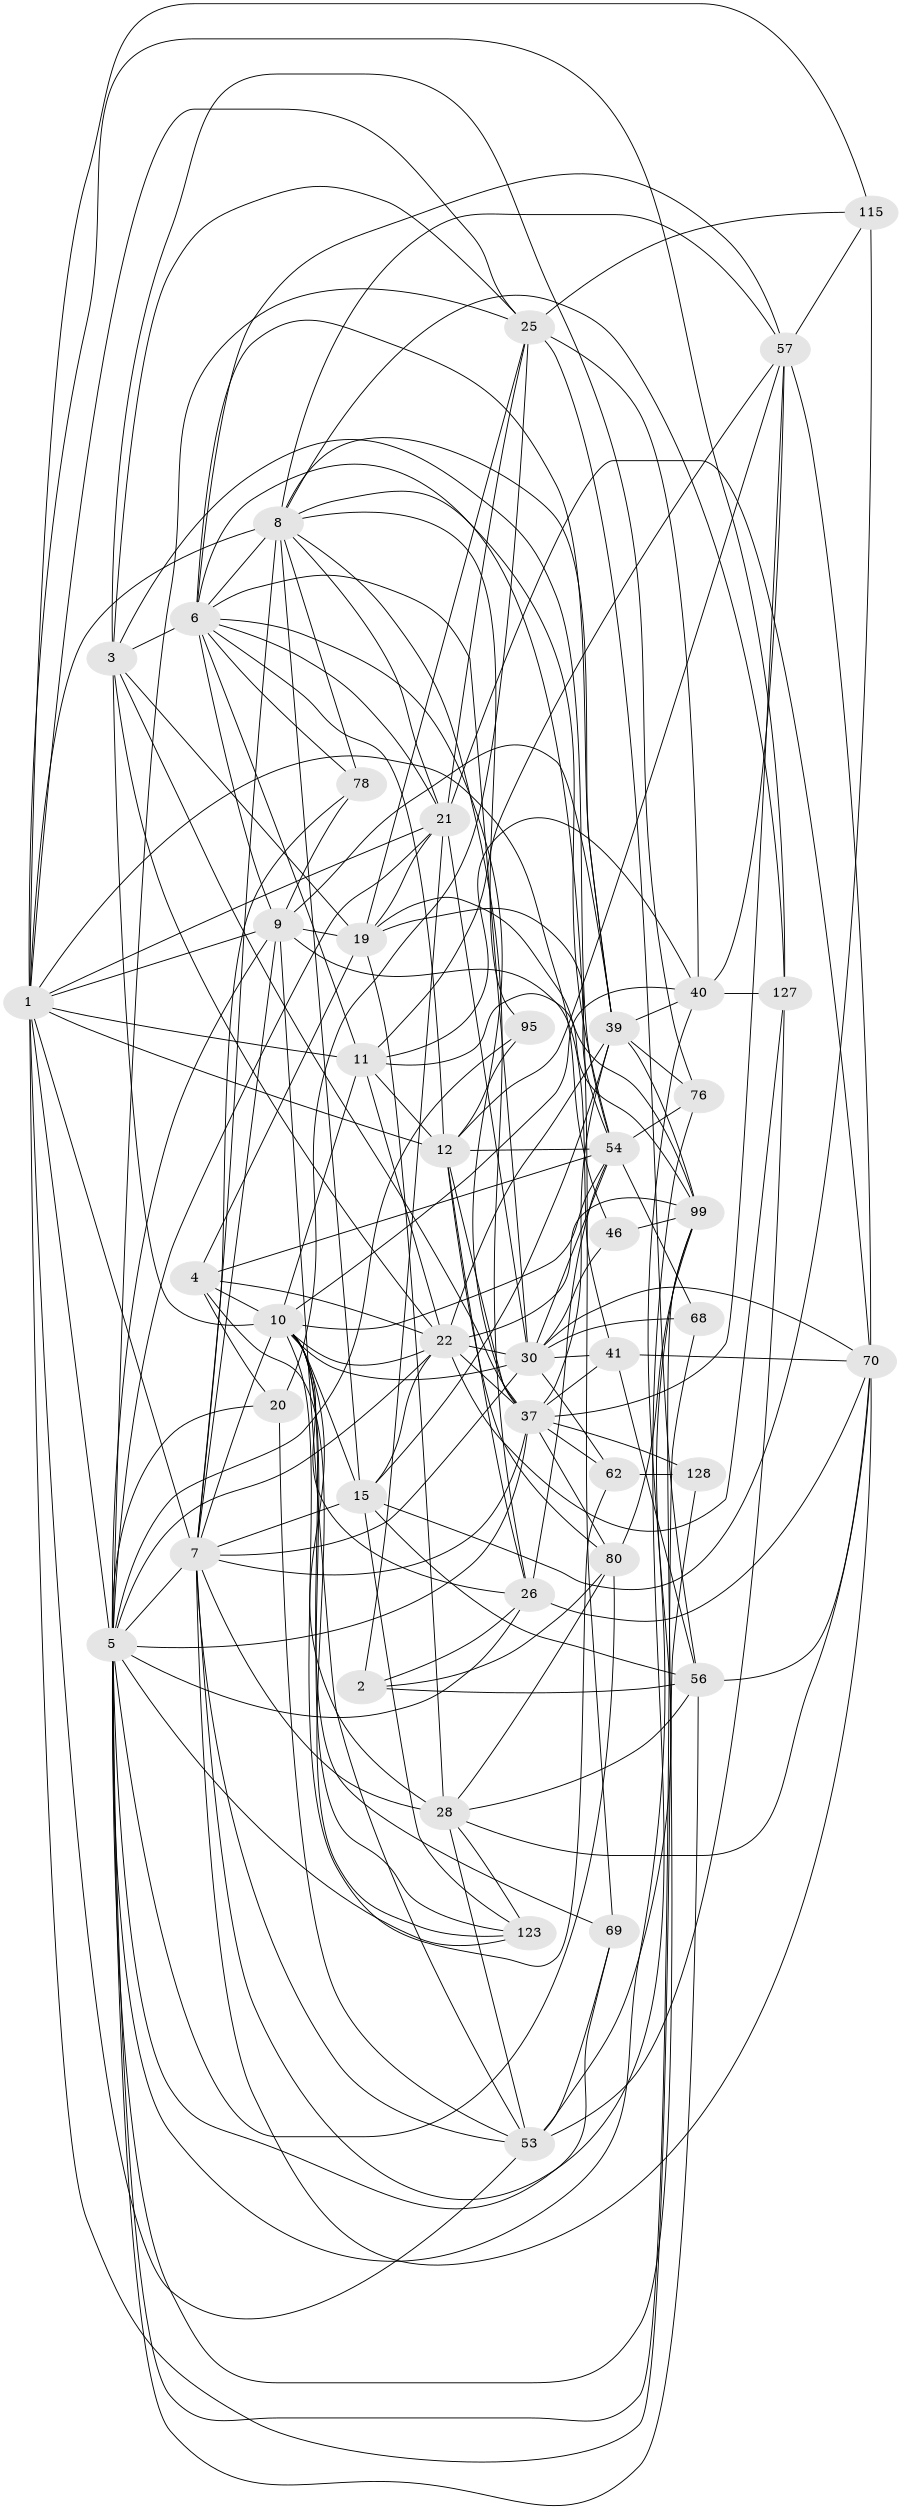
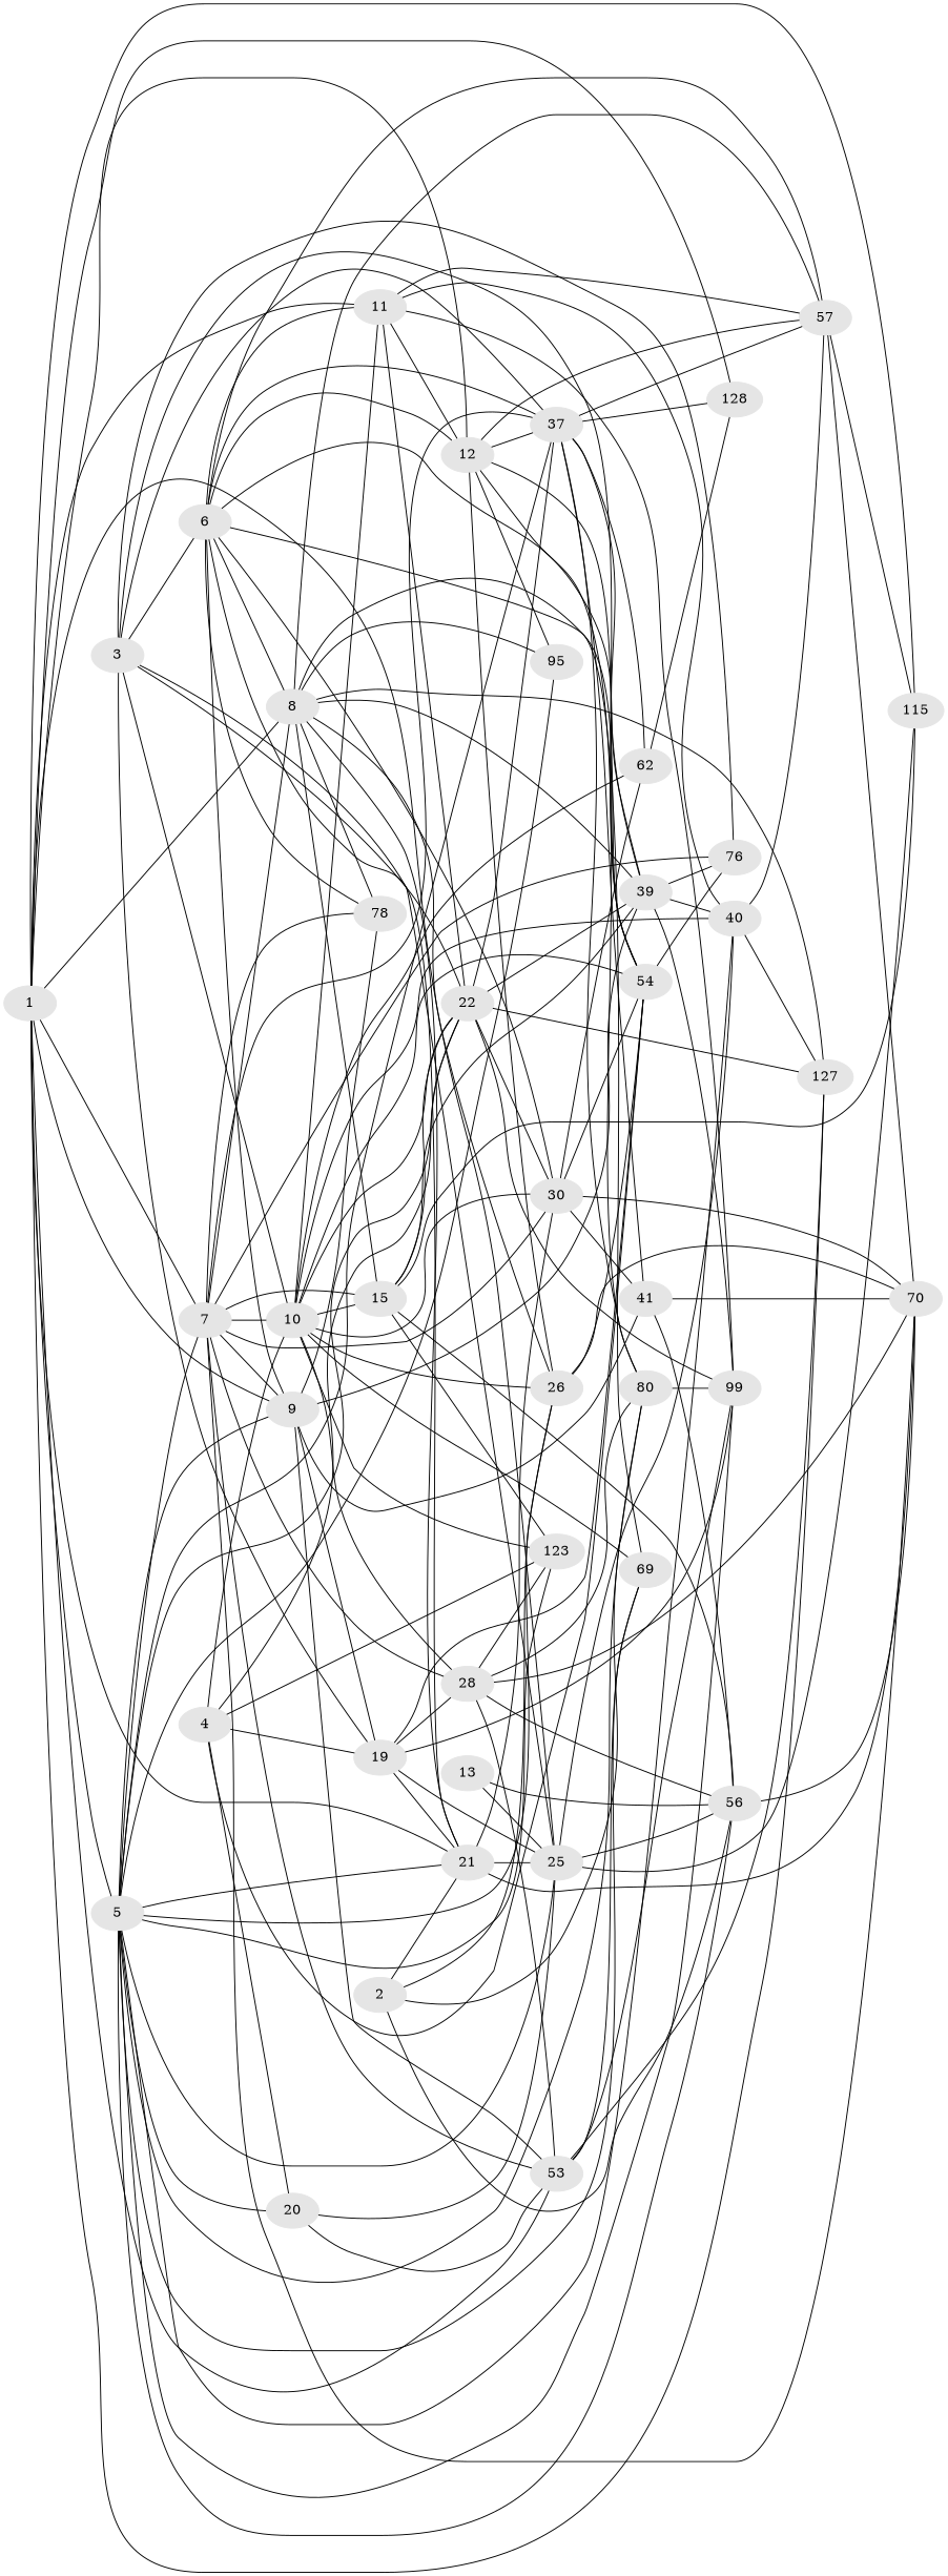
  graph {
    rankdir=LR
    node [color=gray90 style=filled]
    1 [super="+74+38"]
    5 [super="+122+14"]
    7 [super="+107+95+73"]
    8 [super="+66+24+88"]
    9 [super="+121+22"]
    11 [super="+67+125"]
    12 [super="+64+59"]
    21 [super="+23+71"]
    25 [super="+65+51"]
-   46
    53 [super="+98"]
    115
    127
    128
    26 [super="+131+34"]
    56 [super="+89+111"]
    80 [super="+104+92"]
    n18 [label=22 super="+42+29+97"]
    37 [super="+45+55"]
    20
    123 [super="+144+139"]
    40 [super="+50"]
-   68
    69
    n25 [label=95]
    99 [super="+134"]
    30 [super="+52+137"]
    10 [super="+85+17"]
    76
    78
    15 [super="+60+72"]
    28 [super="+58+112"]
    70 [super="+83"]
    54 [super="+114+94"]
    39 [super="+140+119+49"]
    57 [super="+136+87"]
    19 [super="+124+101"]
    41 [super="+108"]
    62
    2 [super="+16"]
    3 [super="+33"]
    6 [super="+103+31+110+90"]
    4 [super="+43"]
+   13
    1 -- 5
    1 -- 7
    1 -- 8
    1 -- 9
    1 -- 11
    1 -- 12
    1 -- 21
    1 -- 25
-   1 -- 46
    1 -- 53
    1 -- 115
    1 -- 127
    1 -- 128
    5 -- 7
    5 -- 9
    5 -- 21
    5 -- 25
    5 -- 26 [weight=2]
    5 -- 56
    5 -- 80
    5 -- n18
    5 -- 37 [weight=2]
    5 -- 20
    5 -- 123
    5 -- 40
-   5 -- 68 [weight=2]
    5 -- 69
    5 -- n25 [weight=2]
    5 -- 99
    7 -- 8
    7 -- 9
    7 -- 53
    7 -- 37
    7 -- 30
    7 -- 10
    7 -- 76
    7 -- 78
    7 -- 15
    7 -- 28
    7 -- 70
    8 -- 21
    8 -- 127
    8 -- 26
    8 -- n25
    8 -- 78
    8 -- 15
    8 -- 54
    8 -- 39
    8 -- 57
    9 -- 53
    9 -- 78
    9 -- 39
    9 -- 19 [weight=2]
    9 -- 41
    11 -- 12
    11 -- n18
    11 -- 40
    11 -- 99
    11 -- 57
    12 -- 26
    12 -- 80 [weight=2]
    12 -- 37
    12 -- n25
    12 -- 54
    12 -- 57
    21 -- 25
    21 -- 30 [weight=2]
    21 -- 70
    25 -- 115
    25 -- 56
    25 -- 40
-   46 -- 99
    53 -- 127
    53 -- 69
    53 -- 99
    26 -- 70
    26 -- 54
    56 -- 70
    80 -- 99
    n18 -- 127
    n18 -- 37
    n18 -- 99
    n18 -- 30 [weight=2]
    n18 -- 39
    37 -- 128
    37 -- 80 [weight=2]
    37 -- 39
    37 -- 57
    37 -- 41
    37 -- 62
    20 -- 25
    20 -- 53
    40 -- 127
    40 -- 57
-   30 -- 46 [weight=2]
-   30 -- 68
    30 -- 70 [weight=2]
    30 -- 54
    30 -- 41
    30 -- 62
    10 -- 11
    10 -- 26 [weight=3]
    10 -- n18
    10 -- 123
    10 -- 40
    10 -- 69
    10 -- 30 [weight=2]
    10 -- 15
    10 -- 28
    10 -- 54
    10 -- 62
    15 -- 115
    15 -- 56
    15 -- n18
    15 -- 123
    15 -- 39
    28 -- 53
    28 -- 56
    28 -- 80
    28 -- 123
    28 -- 70
-   54 -- 68
    54 -- 76
    39 -- 40 [weight=2]
    39 -- 99
    39 -- 76
    57 -- 115
    57 -- 70
    19 -- 21
    19 -- 25
    19 -- 99
    19 -- 28
    19 -- 54
    41 -- 56
    41 -- 70 [weight=2]
    62 -- 128
    2 -- 21 [weight=3]
    2 -- 26
    2 -- 56
    2 -- 80
    3 -- 25
    3 -- n18
    3 -- 37
    3 -- 10
    3 -- 76
    3 -- 54
    3 -- 19
    3 -- 6
    6 -- 8
    6 -- 9
    6 -- 11
    6 -- 12
    6 -- 21
    6 -- 37
    6 -- 69
    6 -- 30
    6 -- 78
    6 -- 39
    6 -- 57
    4 -- n18
    4 -- 20
    4 -- 123
    4 -- 10 [weight=2]
    4 -- 54
    4 -- 19 [weight=2]
+   13 -- 25
+   13 -- 56
  }
